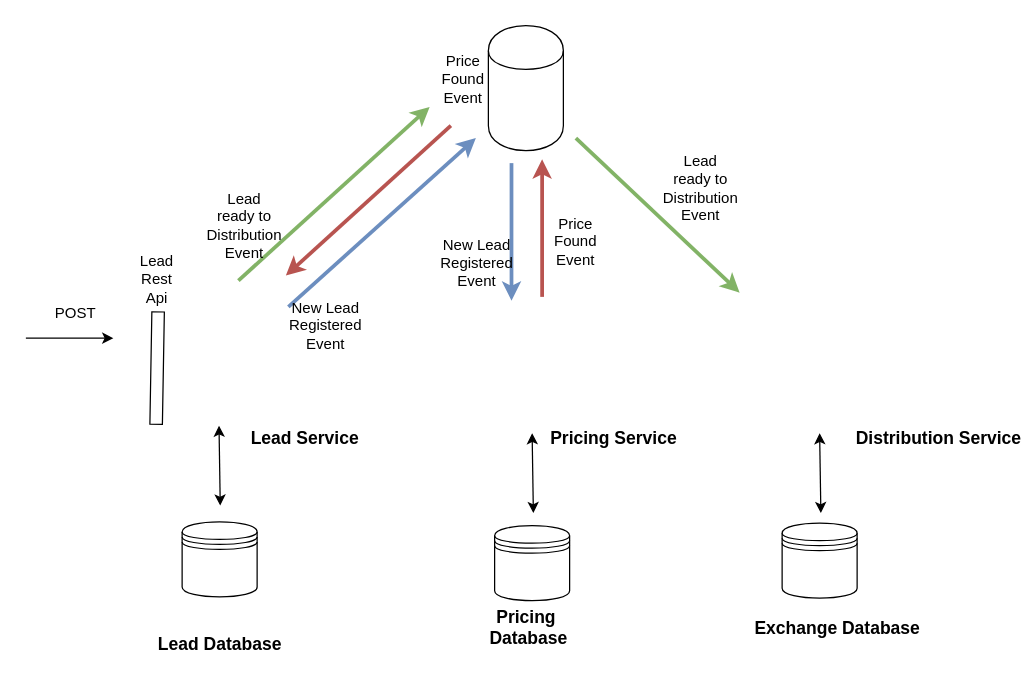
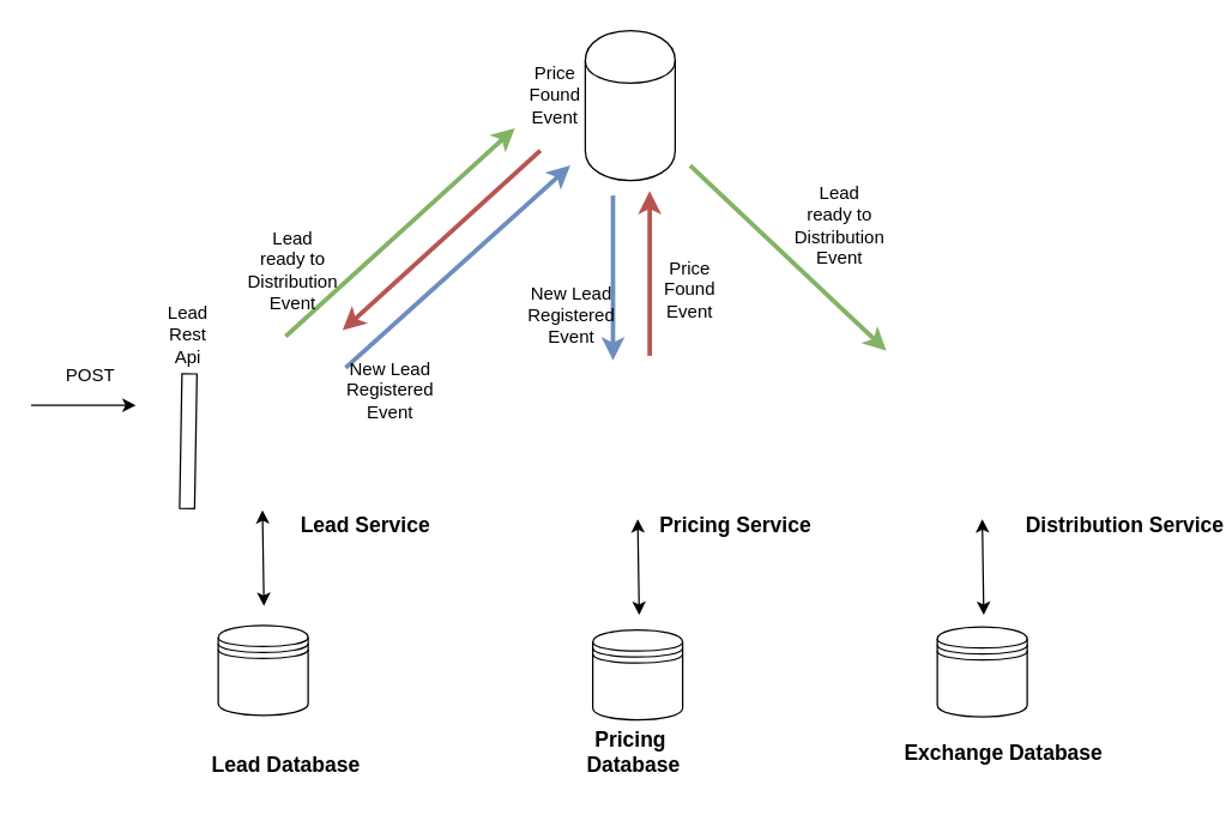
  <mxCell id="0" />
  <mxCell id="1" parent="0" />
  <mxCell id="2" value="" style="shape=cylinder;whiteSpace=wrap;html=1;boundedLbl=1;backgroundOutline=1;" vertex="1" parent="1"><mxGeometry x="390" y="20" width="60" height="100" as="geometry" /></mxCell>
  <mxCell id="3" value="" style="shape=datastore;whiteSpace=wrap;html=1;" vertex="1" parent="1"><mxGeometry x="145" y="417" width="60" height="60" as="geometry" /></mxCell>
  <mxCell id="4" value="" style="shape=datastore;whiteSpace=wrap;html=1;" vertex="1" parent="1"><mxGeometry x="395" y="420" width="60" height="60" as="geometry" /></mxCell>
  <mxCell id="5" value="" style="shape=datastore;whiteSpace=wrap;html=1;" vertex="1" parent="1"><mxGeometry x="625" y="418" width="60" height="60" as="geometry" /></mxCell>
  <mxCell id="6" value="" style="shape=image;html=1;verticalAlign=top;verticalLabelPosition=bottom;labelBackgroundColor=#ffffff;imageAspect=0;aspect=fixed;image=https://cdn1.iconfinder.com/data/icons/shapes-101/300/Hexagon-128.png" vertex="1" parent="1"><mxGeometry x="115" y="230" width="128" height="128" as="geometry" /></mxCell>
  <mxCell id="7" value="" style="shape=image;html=1;verticalAlign=top;verticalLabelPosition=bottom;labelBackgroundColor=#ffffff;imageAspect=0;aspect=fixed;image=https://cdn1.iconfinder.com/data/icons/shapes-101/300/Hexagon-128.png" vertex="1" parent="1"><mxGeometry x="361" y="230" width="128" height="128" as="geometry" /></mxCell>
  <mxCell id="8" value="" style="shape=image;html=1;verticalAlign=top;verticalLabelPosition=bottom;labelBackgroundColor=#ffffff;imageAspect=0;aspect=fixed;image=https://cdn1.iconfinder.com/data/icons/shapes-101/300/Hexagon-128.png" vertex="1" parent="1"><mxGeometry x="591" y="230" width="128" height="128" as="geometry" /></mxCell>
  <mxCell id="9" value="" style="endArrow=classic;startArrow=classic;html=1;" edge="1" parent="1"><mxGeometry width="50" height="50" relative="1" as="geometry"><mxPoint x="175.5" y="404" as="sourcePoint" /><mxPoint x="174.5" y="340" as="targetPoint" /></mxGeometry></mxCell>
  <mxCell id="10" value="" style="endArrow=classic;startArrow=classic;html=1;entryX=-0.008;entryY=0.906;entryDx=0;entryDy=0;entryPerimeter=0;" edge="1" parent="1"><mxGeometry width="50" height="50" relative="1" as="geometry"><mxPoint x="426" y="410" as="sourcePoint" /><mxPoint x="425" y="346" as="targetPoint" /></mxGeometry></mxCell>
  <mxCell id="11" value="" style="endArrow=classic;startArrow=classic;html=1;entryX=-0.008;entryY=0.906;entryDx=0;entryDy=0;entryPerimeter=0;" edge="1" parent="1"><mxGeometry width="50" height="50" relative="1" as="geometry"><mxPoint x="656" y="410" as="sourcePoint" /><mxPoint x="655" y="346" as="targetPoint" /></mxGeometry></mxCell>
  <mxCell id="12" value="" style="rounded=0;whiteSpace=wrap;html=1;rotation=91;" vertex="1" parent="1"><mxGeometry x="80" y="289" width="90" height="10" as="geometry" /></mxCell>
  <mxCell id="13" value="Lead Rest Api&lt;br&gt;&lt;br&gt;" style="text;html=1;strokeColor=none;fillColor=none;align=center;verticalAlign=middle;whiteSpace=wrap;rounded=0;" vertex="1" parent="1"><mxGeometry x="105" y="220" width="40" height="20" as="geometry" /></mxCell>
  <mxCell id="14" value="" style="endArrow=classic;html=1;" edge="1" parent="1"><mxGeometry width="50" height="50" relative="1" as="geometry"><mxPoint x="20" y="270" as="sourcePoint" /><mxPoint x="90" y="270" as="targetPoint" /></mxGeometry></mxCell>
  <mxCell id="15" value="" style="endArrow=classic;html=1;fillColor=#dae8fc;strokeColor=#6c8ebf;strokeWidth=3;" edge="1" parent="1"><mxGeometry width="50" height="50" relative="1" as="geometry"><mxPoint x="230" y="245" as="sourcePoint" /><mxPoint x="380" y="110" as="targetPoint" /></mxGeometry></mxCell>
  <mxCell id="16" value="" style="endArrow=classic;html=1;fillColor=#dae8fc;strokeColor=#6c8ebf;strokeWidth=3;" edge="1" parent="1"><mxGeometry width="50" height="50" relative="1" as="geometry"><mxPoint x="408.5" y="130" as="sourcePoint" /><mxPoint x="408.5" y="240" as="targetPoint" /></mxGeometry></mxCell>
  <mxCell id="17" value="" style="endArrow=classic;html=1;fillColor=#f8cecc;strokeColor=#b85450;strokeWidth=3;" edge="1" parent="1"><mxGeometry width="50" height="50" relative="1" as="geometry"><mxPoint x="433" y="237" as="sourcePoint" /><mxPoint x="433" y="127" as="targetPoint" /></mxGeometry></mxCell>
  <mxCell id="18" value="" style="endArrow=classic;html=1;fillColor=#f8cecc;strokeColor=#b85450;strokeWidth=3;" edge="1" parent="1"><mxGeometry width="50" height="50" relative="1" as="geometry"><mxPoint x="360" y="100" as="sourcePoint" /><mxPoint x="228" y="220" as="targetPoint" /></mxGeometry></mxCell>
  <mxCell id="19" value="POST" style="text;html=1;strokeColor=none;fillColor=none;align=center;verticalAlign=middle;whiteSpace=wrap;rounded=0;" vertex="1" parent="1"><mxGeometry x="40" y="240" width="40" height="20" as="geometry" /></mxCell>
  <mxCell id="20" value="New Lead Registered Event&lt;br&gt;" style="text;html=1;strokeColor=none;fillColor=none;align=center;verticalAlign=middle;whiteSpace=wrap;rounded=0;" vertex="1" parent="1"><mxGeometry x="240" y="250" width="40" height="20" as="geometry" /></mxCell>
  <mxCell id="21" value="New Lead Registered Event&lt;br&gt;" style="text;html=1;strokeColor=none;fillColor=none;align=center;verticalAlign=middle;whiteSpace=wrap;rounded=0;" vertex="1" parent="1"><mxGeometry x="361" y="200" width="40" height="20" as="geometry" /></mxCell>
  <mxCell id="22" value="Price Found&lt;br&gt;Event&lt;br&gt;&lt;br&gt;" style="text;html=1;strokeColor=none;fillColor=none;align=center;verticalAlign=middle;whiteSpace=wrap;rounded=0;" vertex="1" parent="1"><mxGeometry x="440" y="190" width="40" height="20" as="geometry" /></mxCell>
  <mxCell id="23" value="Price Found&lt;br&gt;Event&lt;br&gt;&lt;br&gt;" style="text;html=1;strokeColor=none;fillColor=none;align=center;verticalAlign=middle;whiteSpace=wrap;rounded=0;" vertex="1" parent="1"><mxGeometry x="350" y="60" width="40" height="20" as="geometry" /></mxCell>
  <mxCell id="24" value="Lead Service&lt;br style=&quot;font-size: 14px;&quot;&gt;&lt;br style=&quot;font-size: 14px;&quot;&gt;" style="text;strokeColor=none;fillColor=none;html=1;fontSize=14;fontStyle=1;verticalAlign=middle;align=center;" vertex="1" parent="1"><mxGeometry x="193" y="338" width="100" height="40" as="geometry" /></mxCell>
  <mxCell id="25" value="Pricing Service&lt;br style=&quot;font-size: 14px&quot;&gt;&lt;br style=&quot;font-size: 14px&quot;&gt;" style="text;strokeColor=none;fillColor=none;html=1;fontSize=14;fontStyle=1;verticalAlign=middle;align=center;" vertex="1" parent="1"><mxGeometry x="440" y="338" width="100" height="40" as="geometry" /></mxCell>
  <mxCell id="26" value="Distribution Service&lt;br style=&quot;font-size: 14px&quot;&gt;&lt;br style=&quot;font-size: 14px&quot;&gt;" style="text;strokeColor=none;fillColor=none;html=1;fontSize=14;fontStyle=1;verticalAlign=middle;align=center;" vertex="1" parent="1"><mxGeometry x="700" y="338" width="100" height="40" as="geometry" /></mxCell>
  <mxCell id="27" value="" style="endArrow=classic;html=1;fillColor=#d5e8d4;strokeColor=#82b366;strokeWidth=3;exitX=0.586;exitY=-0.047;exitDx=0;exitDy=0;exitPerimeter=0;" edge="1" parent="1" source="6"><mxGeometry width="50" height="50" relative="1" as="geometry"><mxPoint x="193" y="230" as="sourcePoint" /><mxPoint x="343" y="85" as="targetPoint" /></mxGeometry></mxCell>
  <mxCell id="28" value="Lead ready to Distribution Event&lt;br style=&quot;font-size: 12px;&quot;&gt;" style="text;html=1;strokeColor=none;fillColor=none;align=center;verticalAlign=middle;whiteSpace=wrap;rounded=0;fontSize=12;" vertex="1" parent="1"><mxGeometry x="175" y="170" width="40" height="20" as="geometry" /></mxCell>
  <mxCell id="29" value="" style="endArrow=classic;html=1;fillColor=#d5e8d4;strokeColor=#82b366;strokeWidth=3;" edge="1" parent="1" target="8"><mxGeometry width="50" height="50" relative="1" as="geometry"><mxPoint x="460" y="110" as="sourcePoint" /><mxPoint x="690" y="65" as="targetPoint" /></mxGeometry></mxCell>
  <mxCell id="30" value="Lead ready to Distribution Event&lt;br style=&quot;font-size: 12px;&quot;&gt;" style="text;html=1;strokeColor=none;fillColor=none;align=center;verticalAlign=middle;whiteSpace=wrap;rounded=0;fontSize=12;" vertex="1" parent="1"><mxGeometry x="540" y="140" width="40" height="20" as="geometry" /></mxCell>
  <mxCell id="31" value="Pricing&lt;br&gt;&amp;nbsp;Database&lt;br&gt;&lt;br style=&quot;font-size: 14px&quot;&gt;" style="text;strokeColor=none;fillColor=none;html=1;fontSize=14;fontStyle=1;verticalAlign=middle;align=center;" vertex="1" parent="1"><mxGeometry x="370" y="490" width="100" height="40" as="geometry" /></mxCell>
  <mxCell id="32" value="Exchange Database&lt;br&gt;&lt;br style=&quot;font-size: 14px&quot;&gt;" style="text;strokeColor=none;fillColor=none;html=1;fontSize=14;fontStyle=1;verticalAlign=middle;align=center;" vertex="1" parent="1"><mxGeometry x="619" y="490" width="100" height="40" as="geometry" /></mxCell>
- <mxCell id="33" value="Lead Database&lt;br&gt;&lt;br style=&quot;font-size: 14px&quot;&gt;" style="text;strokeColor=none;fillColor=none;html=1;fontSize=14;fontStyle=1;verticalAlign=middle;align=center;" vertex="1" parent="1"><mxGeometry x="125" y="503" width="100" height="40" as="geometry" /></mxCell>
+ <mxCell id="33" value="Lead Database&lt;br&gt;&lt;br style=&quot;font-size: 14px&quot;&gt;" style="text;strokeColor=none;fillColor=none;html=1;fontSize=14;fontStyle=1;verticalAlign=middle;align=center;" vertex="1" parent="1"><mxGeometry x="140" y="498" width="100" height="40" as="geometry" /></mxCell>
